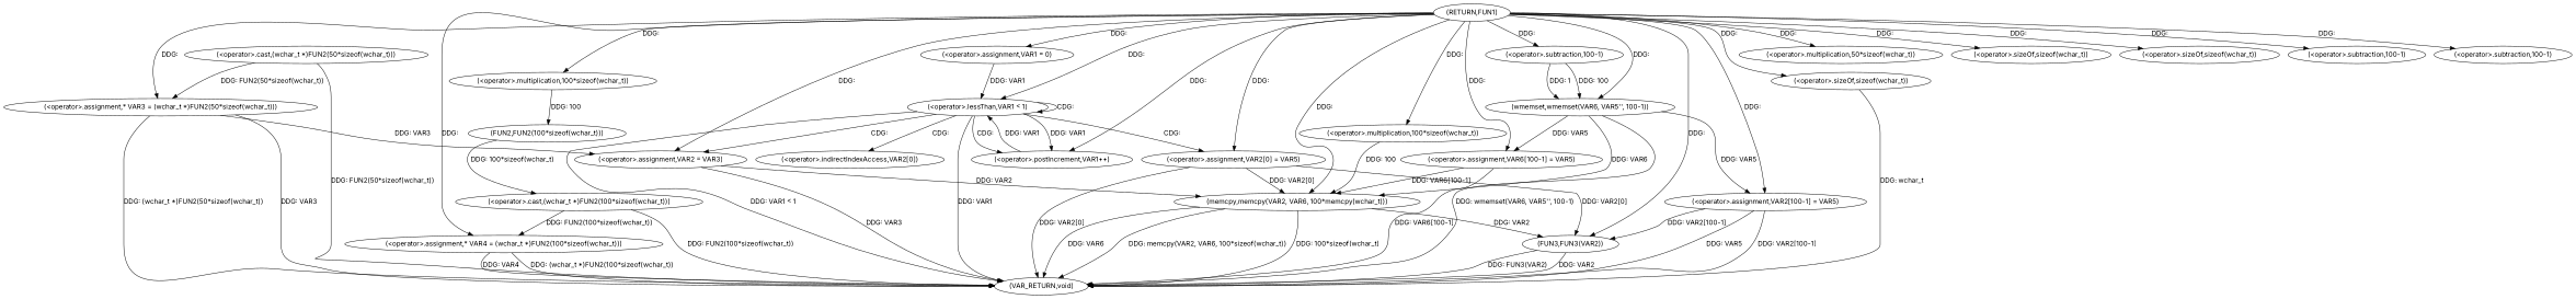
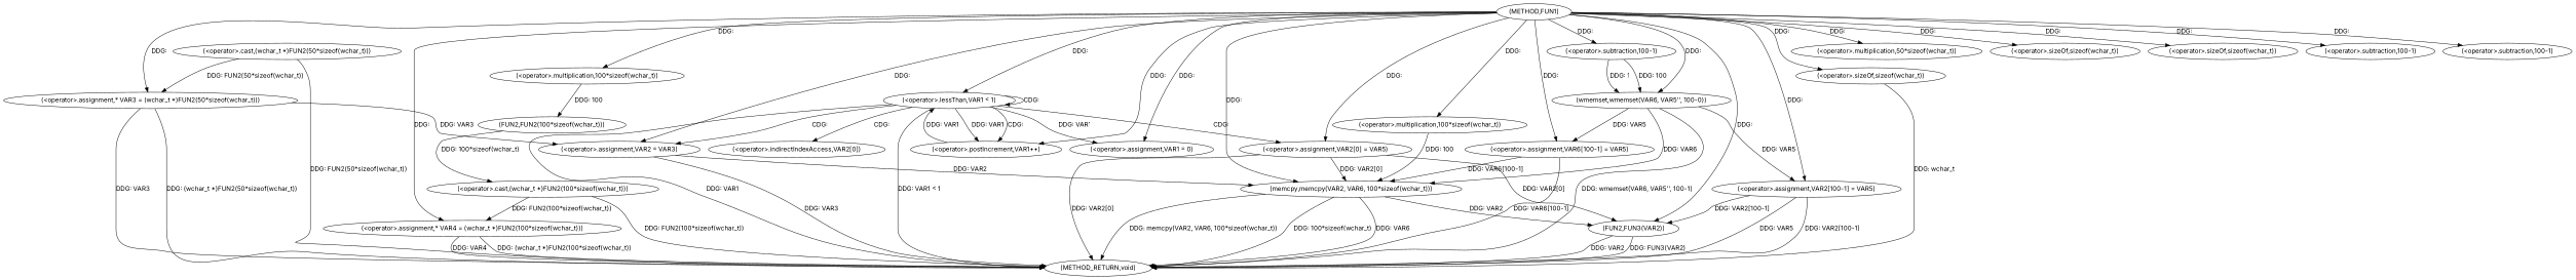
  digraph {
    fontname=Inter
    node [fontname=Inter]
    edge [fontname=Inter]
-   n1 [label="(RETURN,FUN1)"]
+   n1 [label="(METHOD,FUN1)"]
    n2 [label="(<operator>.assignment,* VAR3 = (wchar_t *)FUN2(50*sizeof(wchar_t)))"]
    n3 [label="(<operator>.multiplication,50*sizeof(wchar_t))"]
    n4 [label="(<operator>.sizeOf,sizeof(wchar_t))"]
    n5 [label="(<operator>.assignment,* VAR4 = (wchar_t *)FUN2(100*sizeof(wchar_t)))"]
    n6 [label="(<operator>.multiplication,100*sizeof(wchar_t))"]
    n7 [label="(<operator>.sizeOf,sizeof(wchar_t))"]
    n8 [label="(<operator>.assignment,VAR1 = 0)"]
    n9 [label="(<operator>.lessThan,VAR1 < 1)"]
    n10 [label="(<operator>.postIncrement,VAR1++)"]
    n11 [label="(<operator>.assignment,VAR2 = VAR3)"]
    n12 [label="(<operator>.assignment,VAR2[0] = VAR5)"]
-   n13 [label="(wmemset,wmemset(VAR6, VAR5'', 100-1))"]
+   n13 [label="(wmemset,wmemset(VAR6, VAR5'', 100-0))"]
    n14 [label="(<operator>.subtraction,100-1)"]
    n15 [label="(<operator>.assignment,VAR6[100-1] = VAR5)"]
    n16 [label="(<operator>.subtraction,100-1)"]
-   n17 [label="(memcpy,memcpy(VAR2, VAR6, 100*memcpy(wchar_t)))"]
+   n17 [label="(memcpy,memcpy(VAR2, VAR6, 100*sizeof(wchar_t)))"]
    n18 [label="(<operator>.multiplication,100*sizeof(wchar_t))"]
    n19 [label="(<operator>.sizeOf,sizeof(wchar_t))"]
    n20 [label="(<operator>.assignment,VAR2[100-1] = VAR5)"]
    n21 [label="(<operator>.subtraction,100-1)"]
-   n22 [label="(FUN3,FUN3(VAR2))"]
-   n23 [label="(VAR_RETURN,void)"]
+   n22 [label="(FUN2,FUN3(VAR2))"]
+   n23 [label="(METHOD_RETURN,void)"]
    n24 [label="(FUN2,FUN2(100*sizeof(wchar_t)))"]
    n25 [label="(<operator>.indirectIndexAccess,VAR2[0])"]
    n26 [label="(<operator>.cast,(wchar_t *)FUN2(50*sizeof(wchar_t)))"]
    n27 [label="(<operator>.cast,(wchar_t *)FUN2(100*sizeof(wchar_t)))"]
    n1 -> n2 [label="DDG: "]
    n1 -> n3 [label="DDG: "]
    n1 -> n4 [label="DDG: "]
    n1 -> n5 [label="DDG: "]
    n1 -> n6 [label="DDG: "]
    n1 -> n7 [label="DDG: "]
    n1 -> n8 [label="DDG: "]
    n1 -> n9 [label="DDG: "]
    n1 -> n10 [label="DDG: "]
    n1 -> n11 [label="DDG: "]
    n1 -> n12 [label="DDG: "]
    n1 -> n13 [label="DDG: "]
    n1 -> n14 [label="DDG: "]
    n1 -> n15 [label="DDG: "]
    n1 -> n16 [label="DDG: "]
    n1 -> n17 [label="DDG: "]
    n1 -> n18 [label="DDG: "]
    n1 -> n19 [label="DDG: "]
    n1 -> n20 [label="DDG: "]
    n1 -> n21 [label="DDG: "]
    n1 -> n22 [label="DDG: "]
    n2 -> n11 [label="DDG: VAR3"]
    n2 -> n23 [label="DDG: (wchar_t *)FUN2(50*sizeof(wchar_t))"]
    n2 -> n23 [label="DDG: VAR3"]
    n5 -> n23 [label="DDG: VAR4"]
    n5 -> n23 [label="DDG: (wchar_t *)FUN2(100*sizeof(wchar_t))"]
    n6 -> n24 [label="DDG: 100"]
-   n8 -> n9 [label="DDG: VAR1"]
+   n9 -> n8 [label="DDG: VAR1"]
    n9 -> n9 [label="CDG: "]
    n9 -> n10 [label="DDG: VAR1"]
    n9 -> n10 [label="CDG: "]
    n9 -> n11 [label="CDG: "]
    n9 -> n12 [label="CDG: "]
    n9 -> n23 [label="DDG: VAR1"]
    n9 -> n23 [label="DDG: VAR1 < 1"]
    n9 -> n25 [label="CDG: "]
    n10 -> n9 [label="DDG: VAR1"]
    n11 -> n17 [label="DDG: VAR2"]
    n11 -> n23 [label="DDG: VAR3"]
    n12 -> n17 [label="DDG: VAR2[0]"]
    n12 -> n22 [label="DDG: VAR2[0]"]
    n12 -> n23 [label="DDG: VAR2[0]"]
    n13 -> n15 [label="DDG: VAR5"]
    n13 -> n17 [label="DDG: VAR6"]
    n13 -> n20 [label="DDG: VAR5"]
    n13 -> n23 [label="DDG: wmemset(VAR6, VAR5'', 100-1)"]
    n14 -> n13 [label="DDG: 100"]
    n14 -> n13 [label="DDG: 1"]
    n15 -> n17 [label="DDG: VAR6[100-1]"]
    n15 -> n23 [label="DDG: VAR6[100-1]"]
    n17 -> n22 [label="DDG: VAR2"]
    n17 -> n23 [label="DDG: memcpy(VAR2, VAR6, 100*sizeof(wchar_t))"]
    n17 -> n23 [label="DDG: 100*sizeof(wchar_t)"]
    n17 -> n23 [label="DDG: VAR6"]
    n18 -> n17 [label="DDG: 100"]
    n19 -> n23 [label="DDG: wchar_t"]
    n20 -> n22 [label="DDG: VAR2[100-1]"]
    n20 -> n23 [label="DDG: VAR5"]
    n20 -> n23 [label="DDG: VAR2[100-1]"]
    n22 -> n23 [label="DDG: VAR2"]
    n22 -> n23 [label="DDG: FUN3(VAR2)"]
    n24 -> n27 [label="DDG: 100*sizeof(wchar_t)"]
    n26 -> n2 [label="DDG: FUN2(50*sizeof(wchar_t))"]
    n26 -> n23 [label="DDG: FUN2(50*sizeof(wchar_t))"]
    n27 -> n5 [label="DDG: FUN2(100*sizeof(wchar_t))"]
    n27 -> n23 [label="DDG: FUN2(100*sizeof(wchar_t))"]
  }
